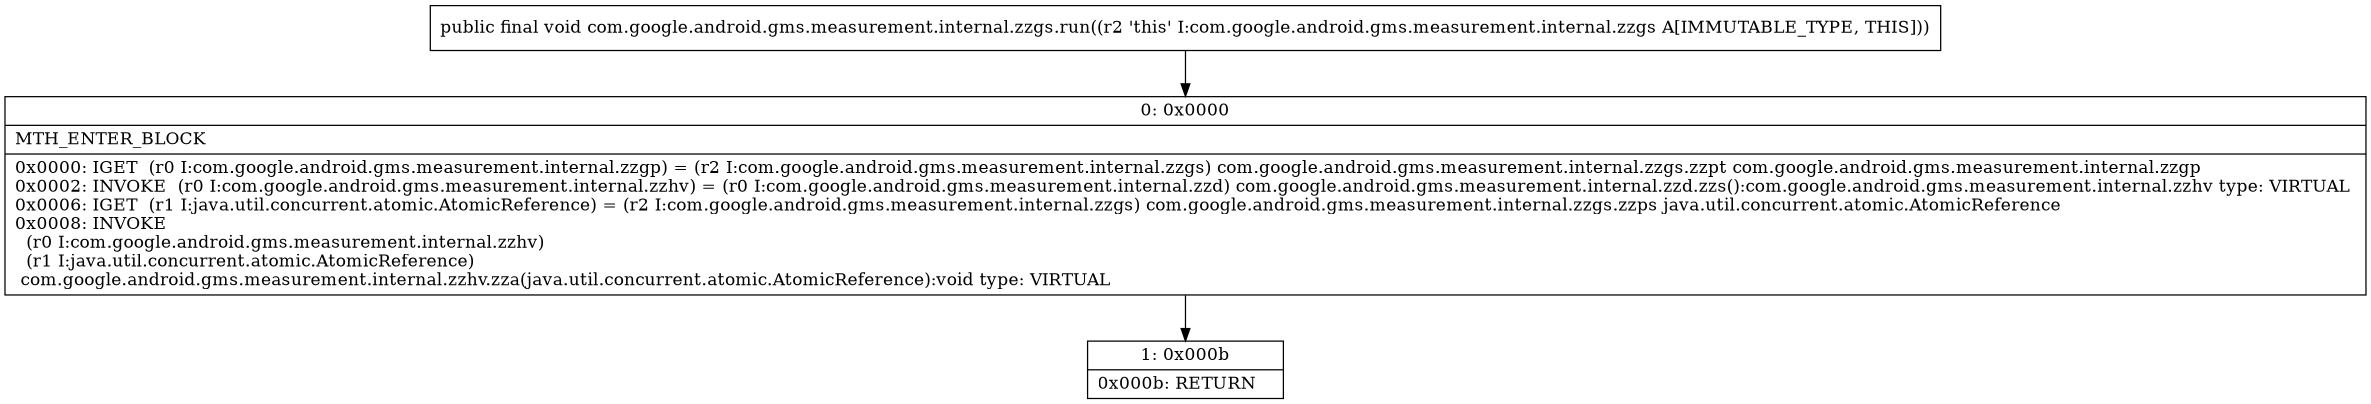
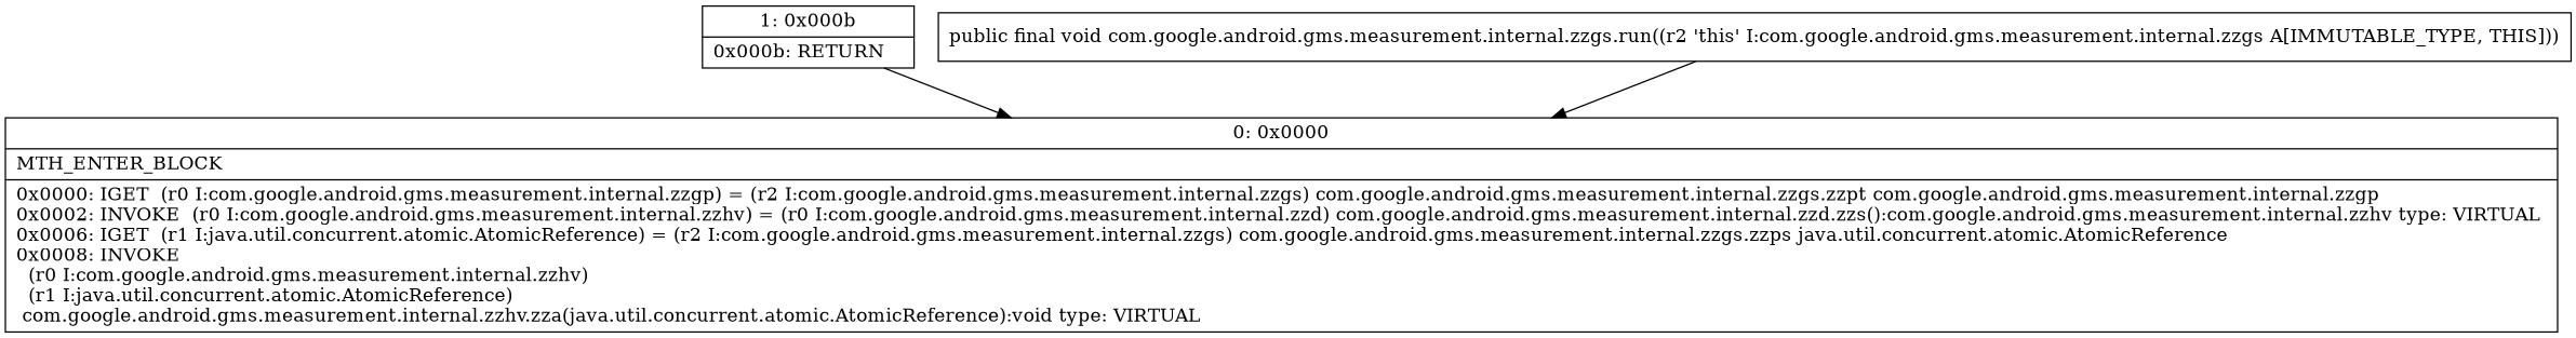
  digraph {
    node [shape=record]
    n1 [label="{0\:\ 0x0000|MTH_ENTER_BLOCK\l|0x0000: IGET  (r0 I:com.google.android.gms.measurement.internal.zzgp) = (r2 I:com.google.android.gms.measurement.internal.zzgs) com.google.android.gms.measurement.internal.zzgs.zzpt com.google.android.gms.measurement.internal.zzgp \l0x0002: INVOKE  (r0 I:com.google.android.gms.measurement.internal.zzhv) = (r0 I:com.google.android.gms.measurement.internal.zzd) com.google.android.gms.measurement.internal.zzd.zzs():com.google.android.gms.measurement.internal.zzhv type: VIRTUAL \l0x0006: IGET  (r1 I:java.util.concurrent.atomic.AtomicReference) = (r2 I:com.google.android.gms.measurement.internal.zzgs) com.google.android.gms.measurement.internal.zzgs.zzps java.util.concurrent.atomic.AtomicReference \l0x0008: INVOKE  \l  (r0 I:com.google.android.gms.measurement.internal.zzhv)\l  (r1 I:java.util.concurrent.atomic.AtomicReference)\l com.google.android.gms.measurement.internal.zzhv.zza(java.util.concurrent.atomic.AtomicReference):void type: VIRTUAL \l}"]
    n2 [label="{1\:\ 0x000b|0x000b: RETURN   \l}"]
    n3 [label="{public final void com.google.android.gms.measurement.internal.zzgs.run((r2 'this' I:com.google.android.gms.measurement.internal.zzgs A[IMMUTABLE_TYPE, THIS])) }"]
-   n1 -> n2
+   n2 -> n1
    n3 -> n1
  }
